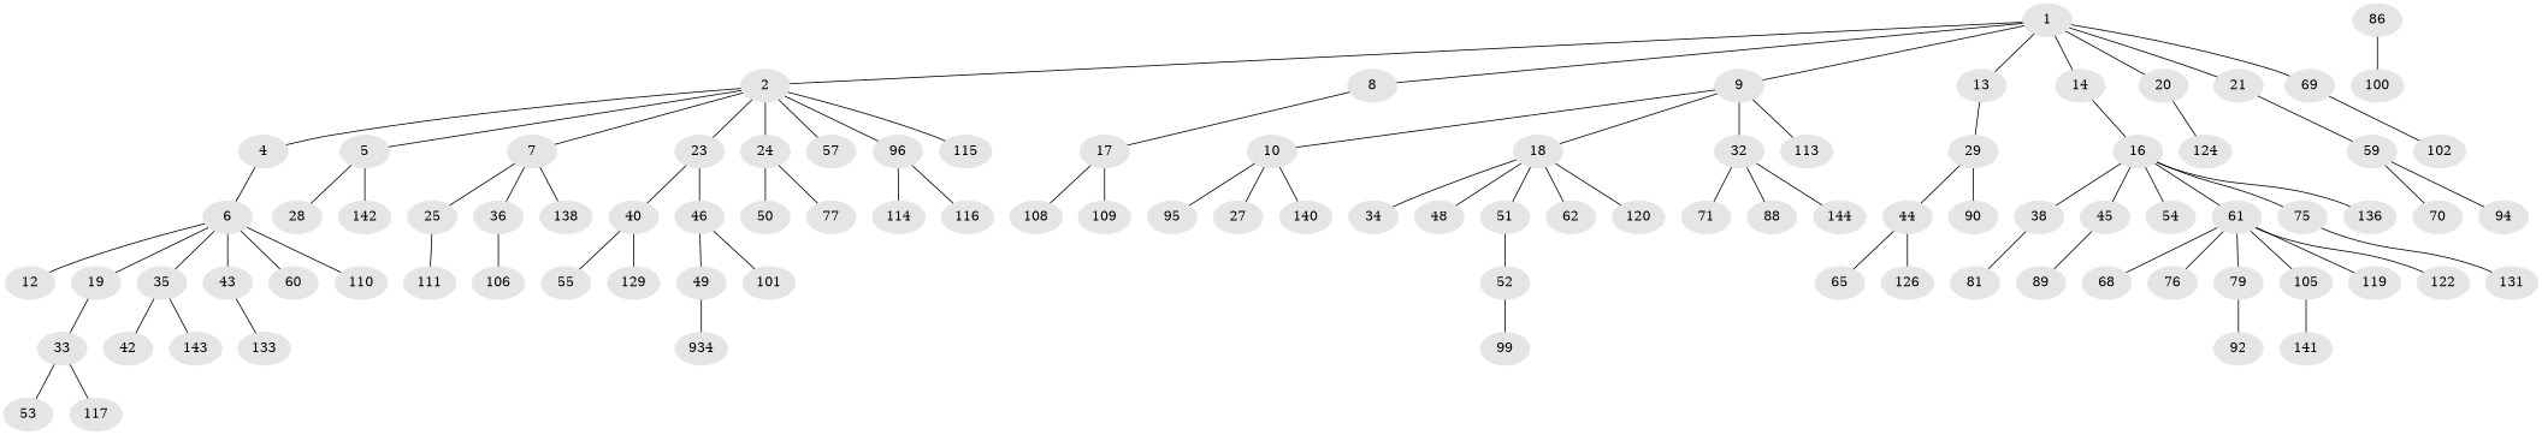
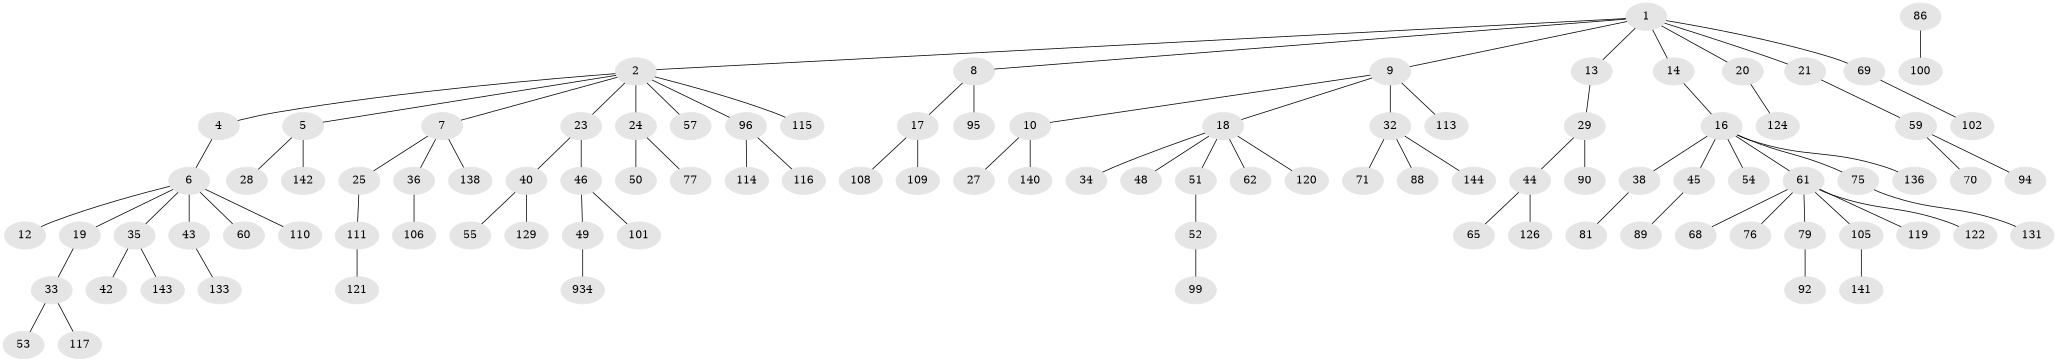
  graph {
    node [color=gray90 style=filled]
    1 [super="+3"]
    2 [super="+15"]
    8 [super="+64"]
    9 [super="+31"]
    13
    14
    20
    21
    69 [super="+87"]
    4
    5 [super="+41"]
    7 [super="+72"]
    23
    24 [super="+56"]
    57
    96 [super="+104"]
    115 [super="+123"]
    17 [super="+93"]
    95
    10 [super="+63"]
    18 [super="+26"]
    32 [super="+39"]
    113
    29 [super="+58"]
    16 [super="+22"]
    124
    59 [super="+74"]
    102
    6 [super="+11"]
    28 [super="+137"]
    142
    25 [super="+30"]
    36
    138
    40 [super="+118"]
    46 [super="+82"]
    50 [super="+73"]
    77 [super="+91"]
    114 [super="+127"]
    116
    12 [super="+145"]
    19
    35 [super="+37"]
    43 [super="+125"]
    60
    110
    86
    100
    33 [super="+107"]
    42 [super="+84"]
    143
    133 [super="+135"]
    111 [super="+112"]
    106
    108
    109
    27
    140
    34
    48
    51 [super="+103"]
    62 [super="+97"]
    120
    71
    n65 [label=88]
    144
    44 [super="+53"]
    90
    38 [super="+47"]
    45 [super="+78"]
    54 [super="+66"]
    61 [super="+67"]
    75
    136
    81
    89
    68
    76 [super="+85"]
    79
    105
    119
    122
    131
    52 [super="+98"]
    n85 [label=53]
    117 [super="+128"]
    70 [super="+130"]
    94 [super="+132"]
    55
    129
    49
    101
+   121
    65 [super="+88"]
    126 [super="+139"]
    n96 [label=934]
    99
    92
    141
    1 -- 2
    1 -- 8
    1 -- 9
    1 -- 13
    1 -- 14
    1 -- 20
    1 -- 21
    1 -- 69
    2 -- 4
    2 -- 5
    2 -- 7
    2 -- 23
    2 -- 24
    2 -- 57
    2 -- 96
    2 -- 115
    8 -- 17
-   10 -- 95
+   8 -- 95
    9 -- 10
    9 -- 18
    9 -- 32
    9 -- 113
    13 -- 29
    14 -- 16
    20 -- 124
    21 -- 59
    69 -- 102
    4 -- 6
    5 -- 28
    5 -- 142
    7 -- 25
    7 -- 36
    7 -- 138
    23 -- 40
    23 -- 46
    24 -- 50
    24 -- 77
    96 -- 114
    96 -- 116
    17 -- 108
    17 -- 109
    10 -- 27
    10 -- 140
    18 -- 34
    18 -- 48
    18 -- 51
    18 -- 62
    18 -- 120
    32 -- 71
    32 -- n65
    32 -- 144
    29 -- 44
    29 -- 90
    16 -- 38
    16 -- 45
    16 -- 54
    16 -- 61
    16 -- 75
    16 -- 136
    59 -- 70
    59 -- 94
    6 -- 12
    6 -- 19
    6 -- 35
    6 -- 43
    6 -- 60
    6 -- 110
    25 -- 111
    36 -- 106
    40 -- 55
    40 -- 129
    46 -- 49
    46 -- 101
    19 -- 33
    35 -- 42
    35 -- 143
    43 -- 133
    86 -- 100
    33 -- n85
    33 -- 117
+   111 -- 121
    51 -- 52
    44 -- 65
    44 -- 126
    38 -- 81
    45 -- 89
    61 -- 68
    61 -- 76
    61 -- 79
    61 -- 105
    61 -- 119
    61 -- 122
    75 -- 131
    79 -- 92
    105 -- 141
    52 -- 99
    49 -- n96
  }
